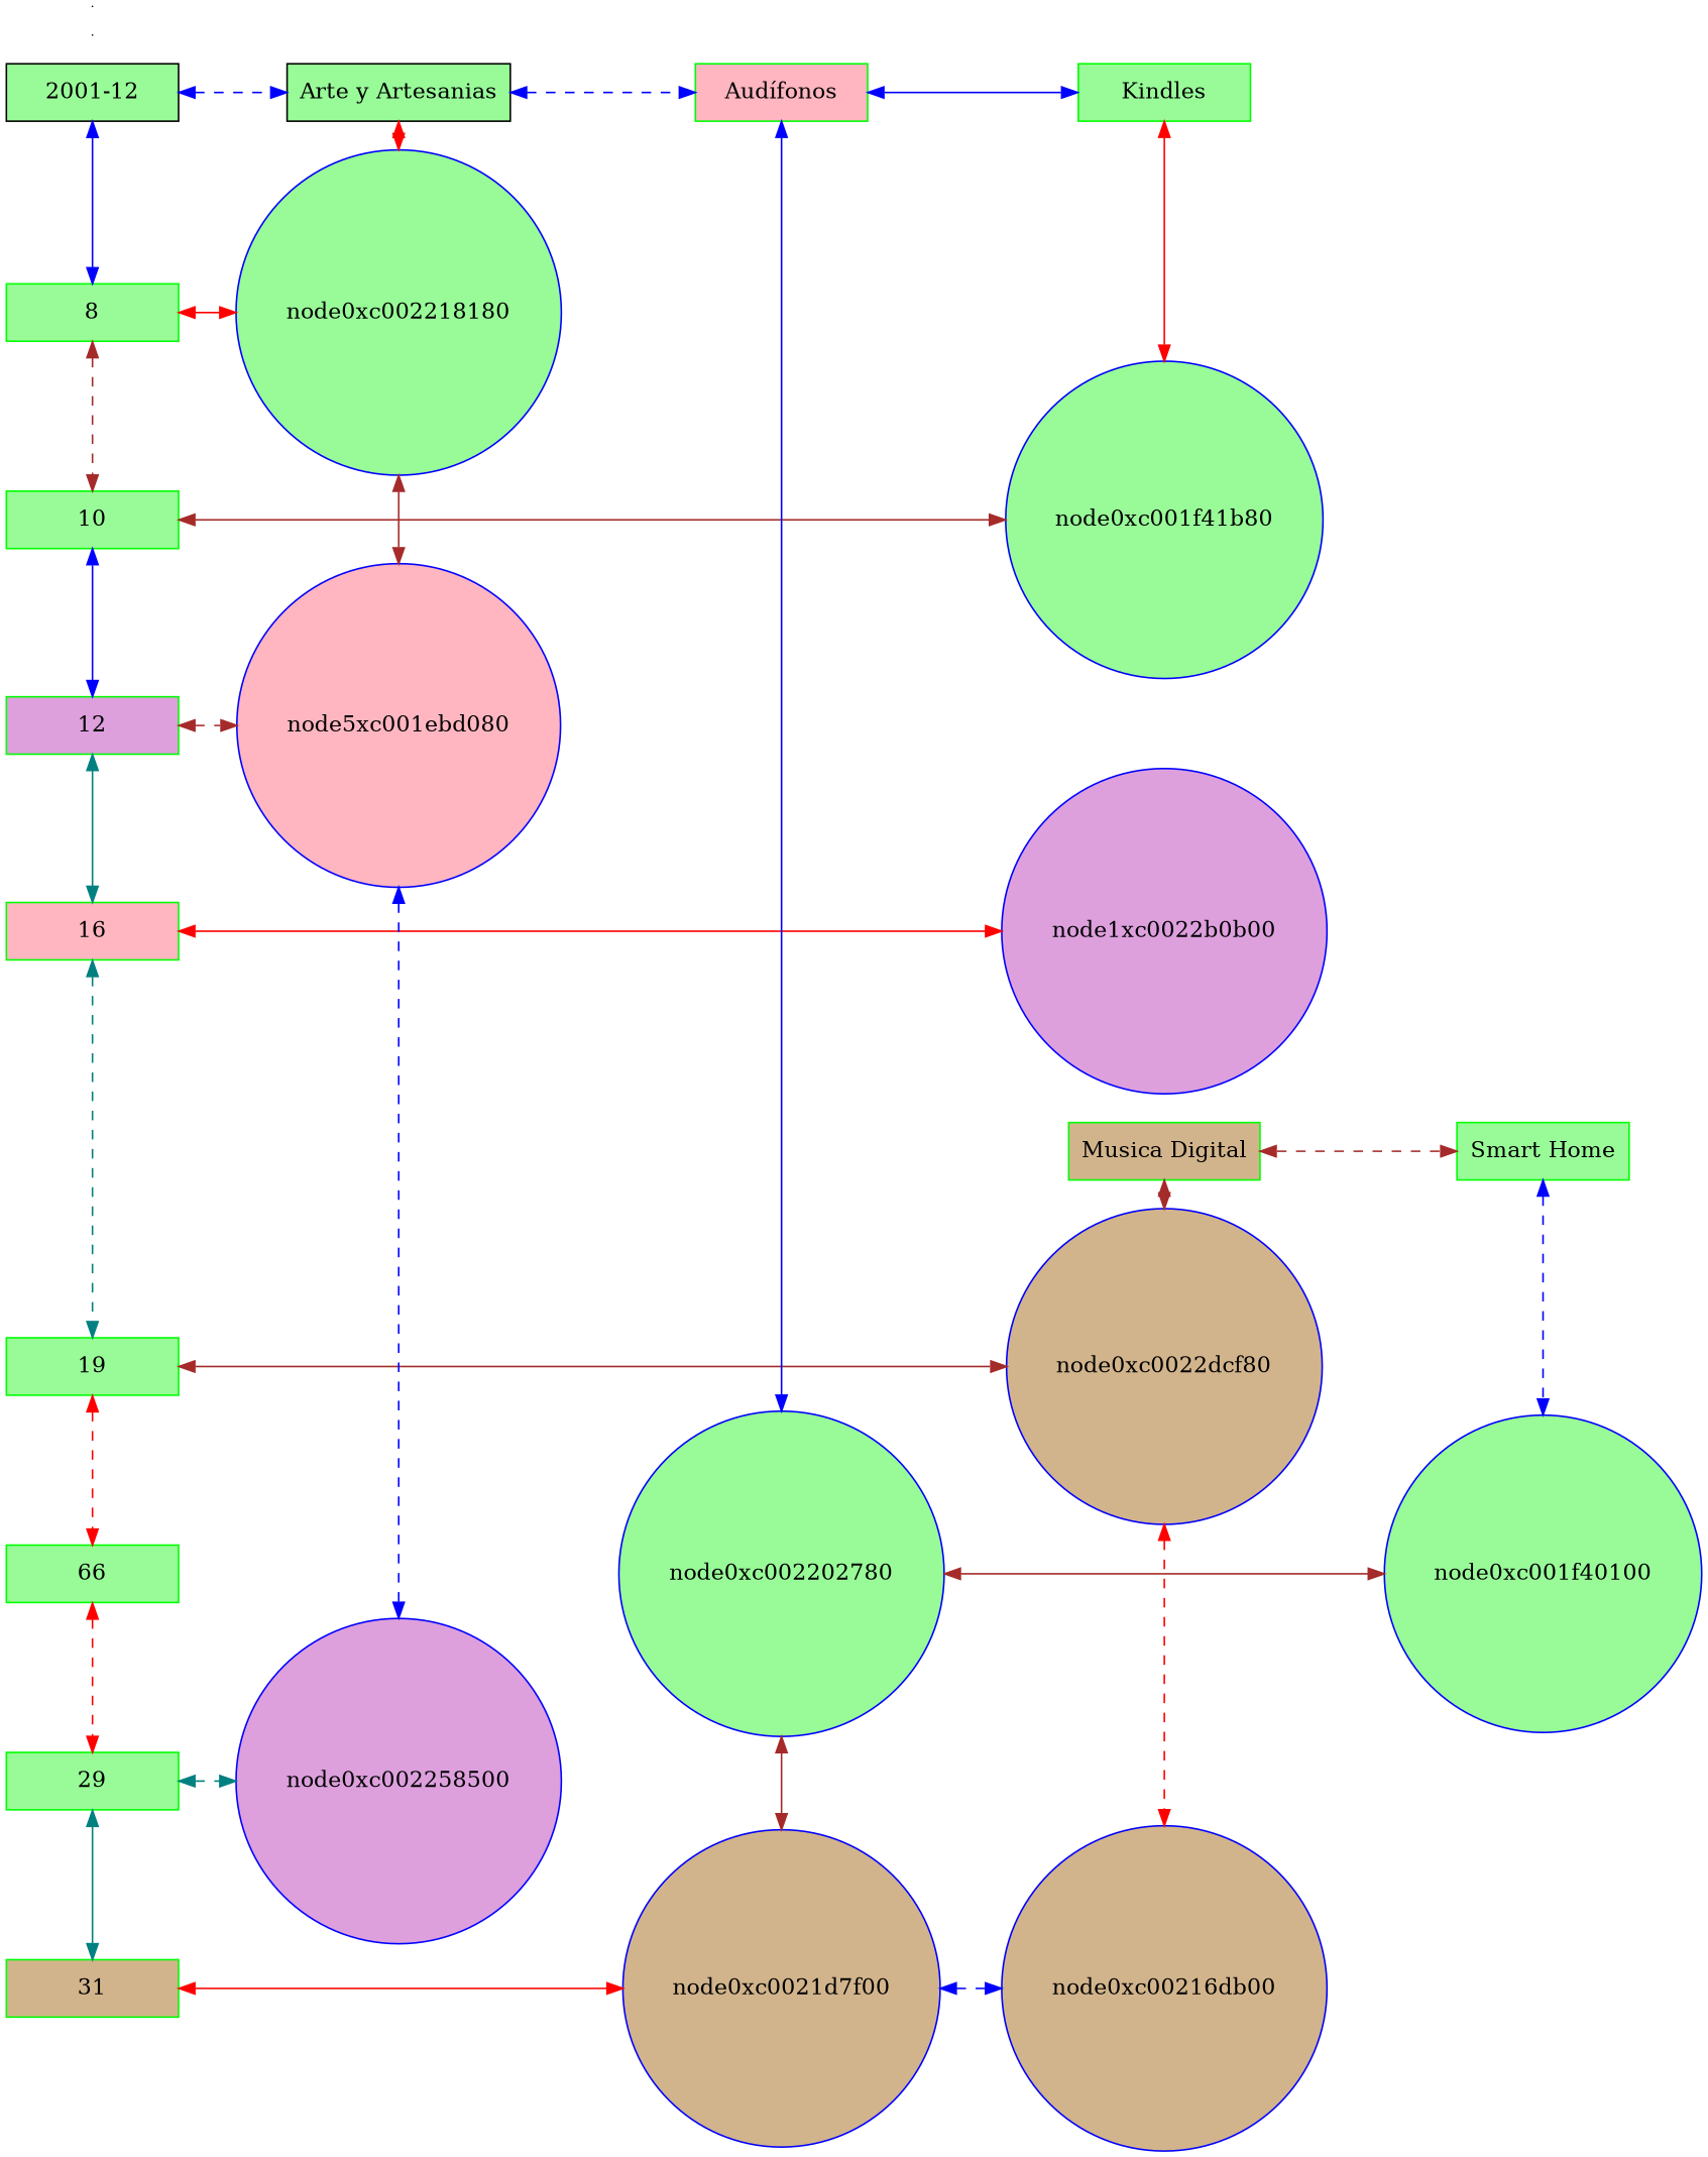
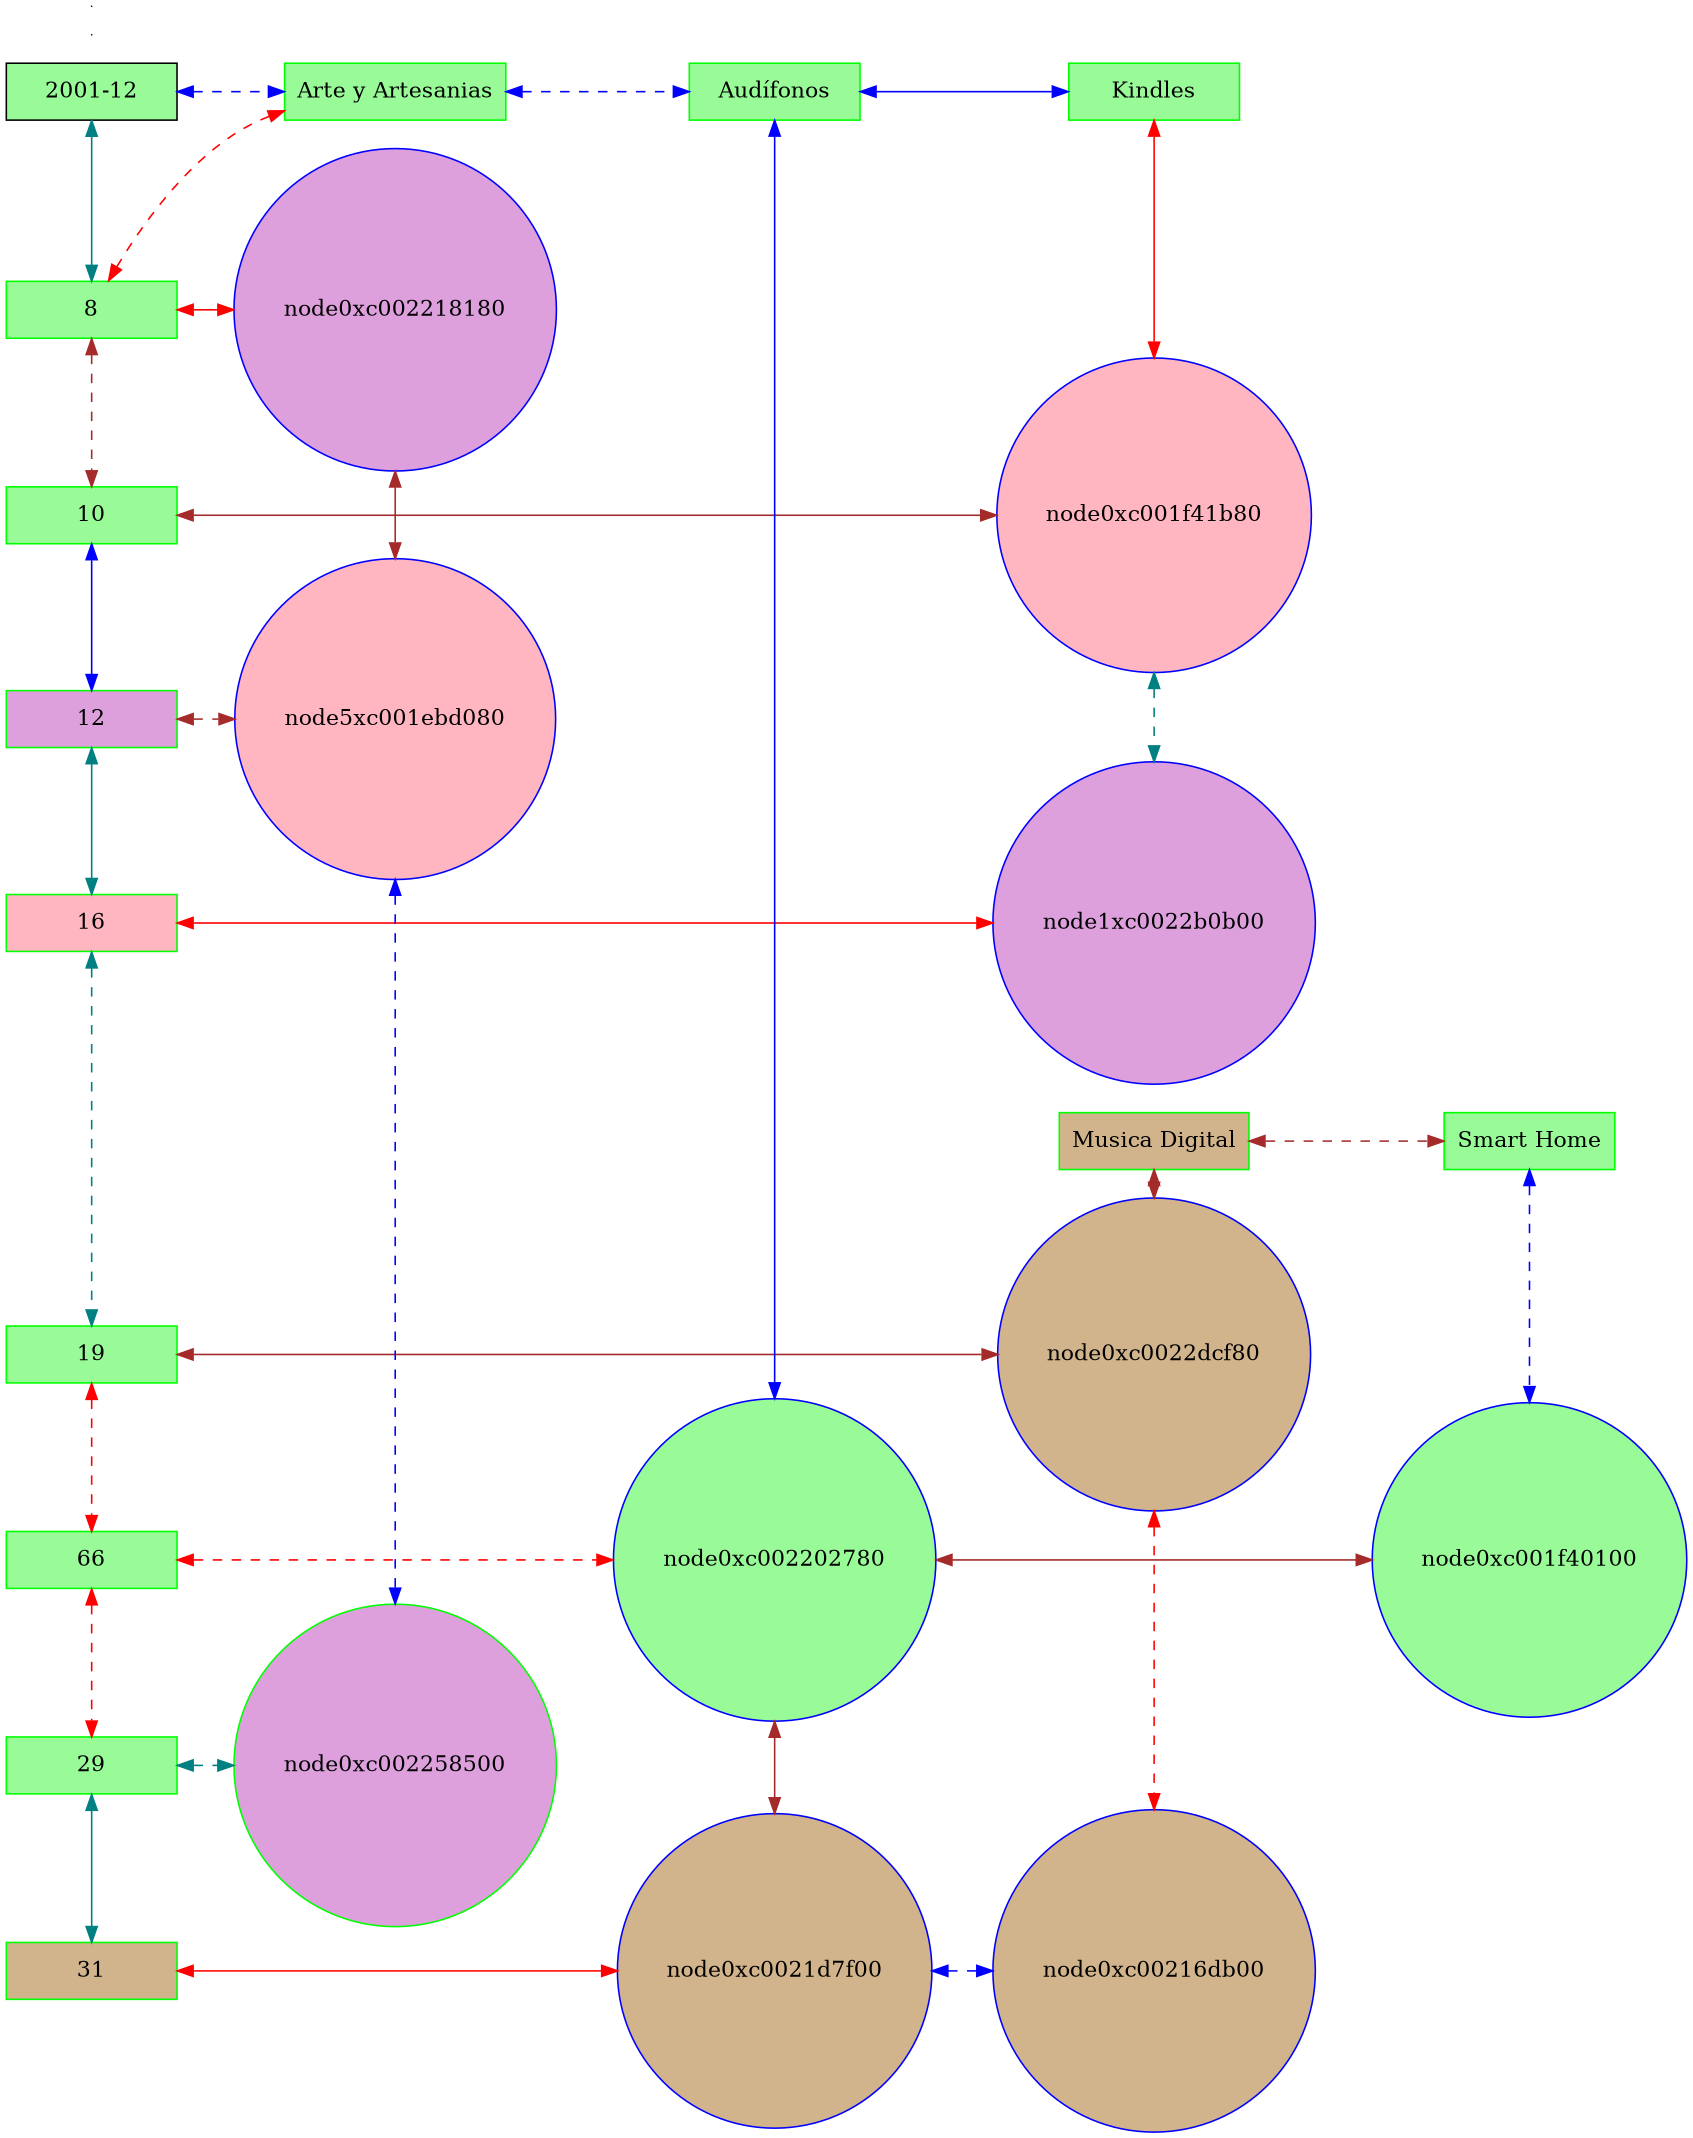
  digraph {
    rankdir=LR
    node [fillcolor=palegreen group=1 shape=box style=filled color=green]
    edge [color=brown dir=both style=solid]
    n1 [label="2001-12" width=1.5 color=""]
    n2 [group=8 label=8 width=1.5]
    n3 [group=10 label=10 width=1.5]
    n4 [fillcolor=plum group=12 label=12 width=1.5]
    n5 [fillcolor=lightpink group=16 label=16 width=1.5]
    n6 [group=19 label=19 width=1.5]
    n7 [group=26 label=66 width=1.5]
    n8 [group=29 label=29 width=1.5]
    n9 [fillcolor=tan group=31 label=31 width=1.5]
-   n10 [color=black label="Arte y Artesanias" width=1.5]
-   node0xc002218180 [color=blue group=8 shape=circle width=0.5]
+   n10 [label="Arte y Artesanias" width=1.5]
+   node0xc002218180 [color=blue fillcolor=plum group=8 shape=circle width=0.5]
    n12 [color=blue fillcolor=lightpink group=12 label=node5xc001ebd080 shape=circle width=0.5]
-   node0xc002258500 [color=blue fillcolor=plum group=29 shape=circle width=0.5]
-   n14 [fillcolor=lightpink label="Audífonos" width=1.5]
+   node0xc002258500 [fillcolor=plum group=29 shape=circle width=0.5]
+   n14 [label="Audífonos" width=1.5]
    node0xc002202780 [color=blue group=26 shape=circle width=0.5]
    node0xc0021d7f00 [color=blue fillcolor=tan group=31 shape=circle width=0.5]
    n17 [label=Kindles width=1.5]
-   node0xc001f41b80 [color=blue group=10 shape=circle width=0.5]
+   node0xc001f41b80 [color=blue fillcolor=lightpink group=10 shape=circle width=0.5]
    n19 [color=blue fillcolor=plum group=16 label=node1xc0022b0b00 shape=circle width=0.5]
    n20 [fillcolor=tan label="Musica Digital" width=1.5]
    node0xc0022dcf80 [color=blue fillcolor=tan group=19 shape=circle width=0.5]
    node0xc00216db00 [color=blue fillcolor=tan group=31 shape=circle width=0.5]
    n23 [label="Smart Home" width=1.5]
    node0xc001f40100 [color=blue group=26 shape=circle width=0.5]
    e0 [fillcolor=plum shape=point width=0 group="" color=""]
    e1 [shape=point width=0 group="" color=""]
    subgraph sub_1 {
      rank=same
      n1
      n2
    }
    subgraph sub_2 {
      rank=same
      n2
      n3
    }
    subgraph sub_3 {
      rank=same
      n3
      n4
    }
    subgraph sub_4 {
      rank=same
      n4
      n5
    }
    subgraph sub_5 {
      rank=same
      n5
      n6
    }
    subgraph sub_6 {
      rank=same
      n6
      n7
    }
    subgraph sub_7 {
      rank=same
      n7
      n8
    }
    subgraph sub_8 {
      rank=same
      n8
      n9
    }
    subgraph sub_9 {
      rank=same
      n10
      node0xc002218180
    }
    subgraph sub_10 {
      rank=same
      node0xc002218180
      n12
    }
    subgraph sub_11 {
      rank=same
      n12
      node0xc002258500
    }
    subgraph sub_12 {
      rank=same
      n14
      node0xc002202780
    }
    subgraph sub_13 {
      rank=same
      node0xc002202780
      node0xc0021d7f00
    }
    subgraph sub_14 {
      rank=same
      n17
      node0xc001f41b80
    }
    subgraph sub_15 {
      rank=same
      node0xc001f41b80
      n19
    }
    subgraph sub_16 {
      rank=same
      n20
      node0xc0022dcf80
    }
    subgraph sub_17 {
      rank=same
      node0xc0022dcf80
      node0xc00216db00
    }
    subgraph sub_18 {
      rank=same
      n23
      node0xc001f40100
    }
-   n1 -> n2 [color=blue]
+   n1 -> n2 [color=teal]
    n1 -> n10 [color=blue style=dashed]
    n2 -> n3 [style=dashed]
    n2 -> node0xc002218180 [color=red]
    n3 -> n4 [color=blue]
    n3 -> node0xc001f41b80
    n4 -> n5 [color=teal]
    n4 -> n12 [style=dashed]
    n5 -> n6 [color=teal style=dashed]
    n5 -> n19 [color=red]
    n6 -> n7 [color=red style=dashed]
    n6 -> node0xc0022dcf80
    n7 -> n8 [color=red style=dashed]
+   n7 -> node0xc002202780 [color=red style=dashed]
    n8 -> n9 [color=teal]
    n8 -> node0xc002258500 [color=teal style=dashed]
    n9 -> node0xc0021d7f00 [color=red]
-   n10 -> node0xc002218180 [color=red style=dashed]
+   n10 -> n2 [color=red style=dashed]
    n10 -> n14 [color=blue style=dashed]
    node0xc002218180 -> n12
    n12 -> node0xc002258500 [color=blue style=dashed]
    n14 -> node0xc002202780 [color=blue]
    n14 -> n17 [color=blue]
    node0xc002202780 -> node0xc0021d7f00
    node0xc002202780 -> node0xc001f40100
    node0xc0021d7f00 -> node0xc00216db00 [color=blue style=dashed]
    n17 -> node0xc001f41b80 [color=red]
+   node0xc001f41b80 -> n19 [color=teal style=dashed]
    n20 -> node0xc0022dcf80
    n20 -> n23 [style=dashed]
    node0xc0022dcf80 -> node0xc00216db00 [color=red style=dashed]
    n23 -> node0xc001f40100 [color=blue style=dashed]
  }
